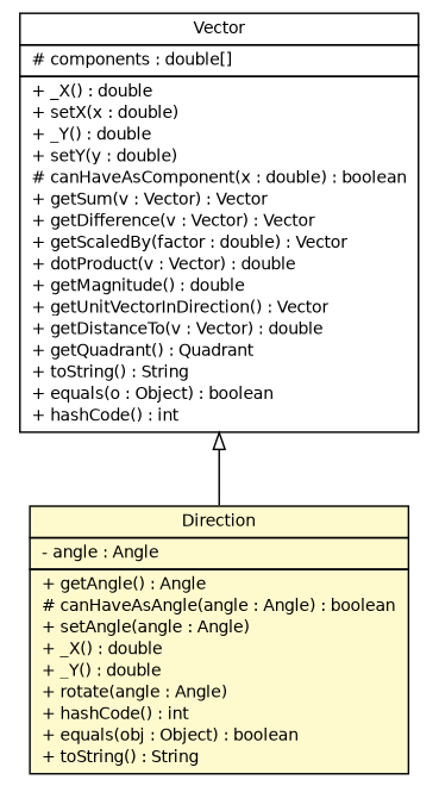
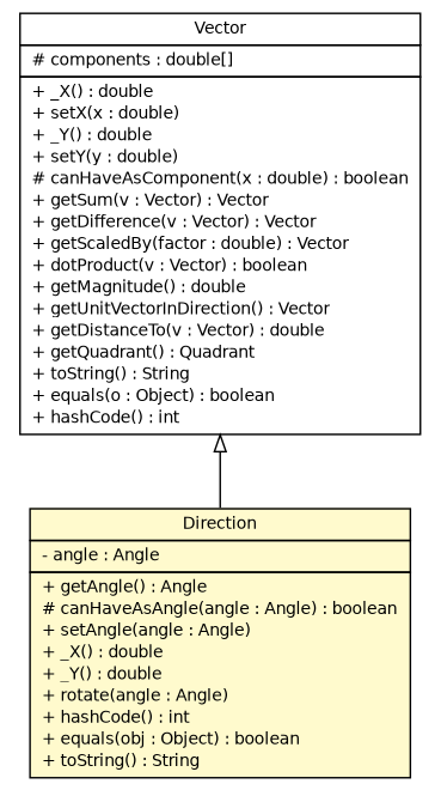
  digraph {
    nodesep=0.25
    ranksep=0.5
    node [fontcolor=black fontname=Helvetica fontsize=10.0 shape=plaintext]
    n1 [label=<<table title="world.physics.vector.Direction" border="0" cellborder="1" cellspacing="0" cellpadding="2" port="p" bgcolor="lemonChiffon" href="./Direction.html"> 		<tr><td><table border="0" cellspacing="0" cellpadding="1"> <tr><td align="center" balign="center"> Direction </td></tr> 		</table></td></tr> 		<tr><td><table border="0" cellspacing="0" cellpadding="1"> <tr><td align="left" balign="left"> - angle : Angle </td></tr> 		</table></td></tr> 		<tr><td><table border="0" cellspacing="0" cellpadding="1"> <tr><td align="left" balign="left"> + getAngle() : Angle </td></tr> <tr><td align="left" balign="left"> # canHaveAsAngle(angle : Angle) : boolean </td></tr> <tr><td align="left" balign="left"> + setAngle(angle : Angle) </td></tr> <tr><td align="left" balign="left"> + _X() : double </td></tr> <tr><td align="left" balign="left"> + _Y() : double </td></tr> <tr><td align="left" balign="left"> + rotate(angle : Angle) </td></tr> <tr><td align="left" balign="left"> + hashCode() : int </td></tr> <tr><td align="left" balign="left"> + equals(obj : Object) : boolean </td></tr> <tr><td align="left" balign="left"> + toString() : String </td></tr> 		</table></td></tr> 		</table>>]
-   n2 [label=<<table title="world.physics.vector.Vector" border="0" cellborder="1" cellspacing="0" cellpadding="2" port="p" href="./Vector.html"> 		<tr><td><table border="0" cellspacing="0" cellpadding="1"> <tr><td align="center" balign="center"> Vector </td></tr> 		</table></td></tr> 		<tr><td><table border="0" cellspacing="0" cellpadding="1"> <tr><td align="left" balign="left"> # components : double[] </td></tr> 		</table></td></tr> 		<tr><td><table border="0" cellspacing="0" cellpadding="1"> <tr><td align="left" balign="left"> + _X() : double </td></tr> <tr><td align="left" balign="left"> + setX(x : double) </td></tr> <tr><td align="left" balign="left"> + _Y() : double </td></tr> <tr><td align="left" balign="left"> + setY(y : double) </td></tr> <tr><td align="left" balign="left"> # canHaveAsComponent(x : double) : boolean </td></tr> <tr><td align="left" balign="left"> + getSum(v : Vector) : Vector </td></tr> <tr><td align="left" balign="left"> + getDifference(v : Vector) : Vector </td></tr> <tr><td align="left" balign="left"> + getScaledBy(factor : double) : Vector </td></tr> <tr><td align="left" balign="left"> + dotProduct(v : Vector) : double </td></tr> <tr><td align="left" balign="left"> + getMagnitude() : double </td></tr> <tr><td align="left" balign="left"> + getUnitVectorInDirection() : Vector </td></tr> <tr><td align="left" balign="left"> + getDistanceTo(v : Vector) : double </td></tr> <tr><td align="left" balign="left"> + getQuadrant() : Quadrant </td></tr> <tr><td align="left" balign="left"> + toString() : String </td></tr> <tr><td align="left" balign="left"> + equals(o : Object) : boolean </td></tr> <tr><td align="left" balign="left"> + hashCode() : int </td></tr> 		</table></td></tr> 		</table>>]
+   n2 [label=<<table title="world.physics.vector.Vector" border="0" cellborder="1" cellspacing="0" cellpadding="2" port="p" href="./Vector.html"> 		<tr><td><table border="0" cellspacing="0" cellpadding="1"> <tr><td align="center" balign="center"> Vector </td></tr> 		</table></td></tr> 		<tr><td><table border="0" cellspacing="0" cellpadding="1"> <tr><td align="left" balign="left"> # components : double[] </td></tr> 		</table></td></tr> 		<tr><td><table border="0" cellspacing="0" cellpadding="1"> <tr><td align="left" balign="left"> + _X() : double </td></tr> <tr><td align="left" balign="left"> + setX(x : double) </td></tr> <tr><td align="left" balign="left"> + _Y() : double </td></tr> <tr><td align="left" balign="left"> + setY(y : double) </td></tr> <tr><td align="left" balign="left"> # canHaveAsComponent(x : double) : boolean </td></tr> <tr><td align="left" balign="left"> + getSum(v : Vector) : Vector </td></tr> <tr><td align="left" balign="left"> + getDifference(v : Vector) : Vector </td></tr> <tr><td align="left" balign="left"> + getScaledBy(factor : double) : Vector </td></tr> <tr><td align="left" balign="left"> + dotProduct(v : Vector) : boolean </td></tr> <tr><td align="left" balign="left"> + getMagnitude() : double </td></tr> <tr><td align="left" balign="left"> + getUnitVectorInDirection() : Vector </td></tr> <tr><td align="left" balign="left"> + getDistanceTo(v : Vector) : double </td></tr> <tr><td align="left" balign="left"> + getQuadrant() : Quadrant </td></tr> <tr><td align="left" balign="left"> + toString() : String </td></tr> <tr><td align="left" balign="left"> + equals(o : Object) : boolean </td></tr> <tr><td align="left" balign="left"> + hashCode() : int </td></tr> 		</table></td></tr> 		</table>>]
    n2 -> n1 [arrowtail=empty dir=back fontname=Helvetica fontsize=10 headport=p labelfontname=Helvetica labelfontsize=10 tailport=p]
  }
